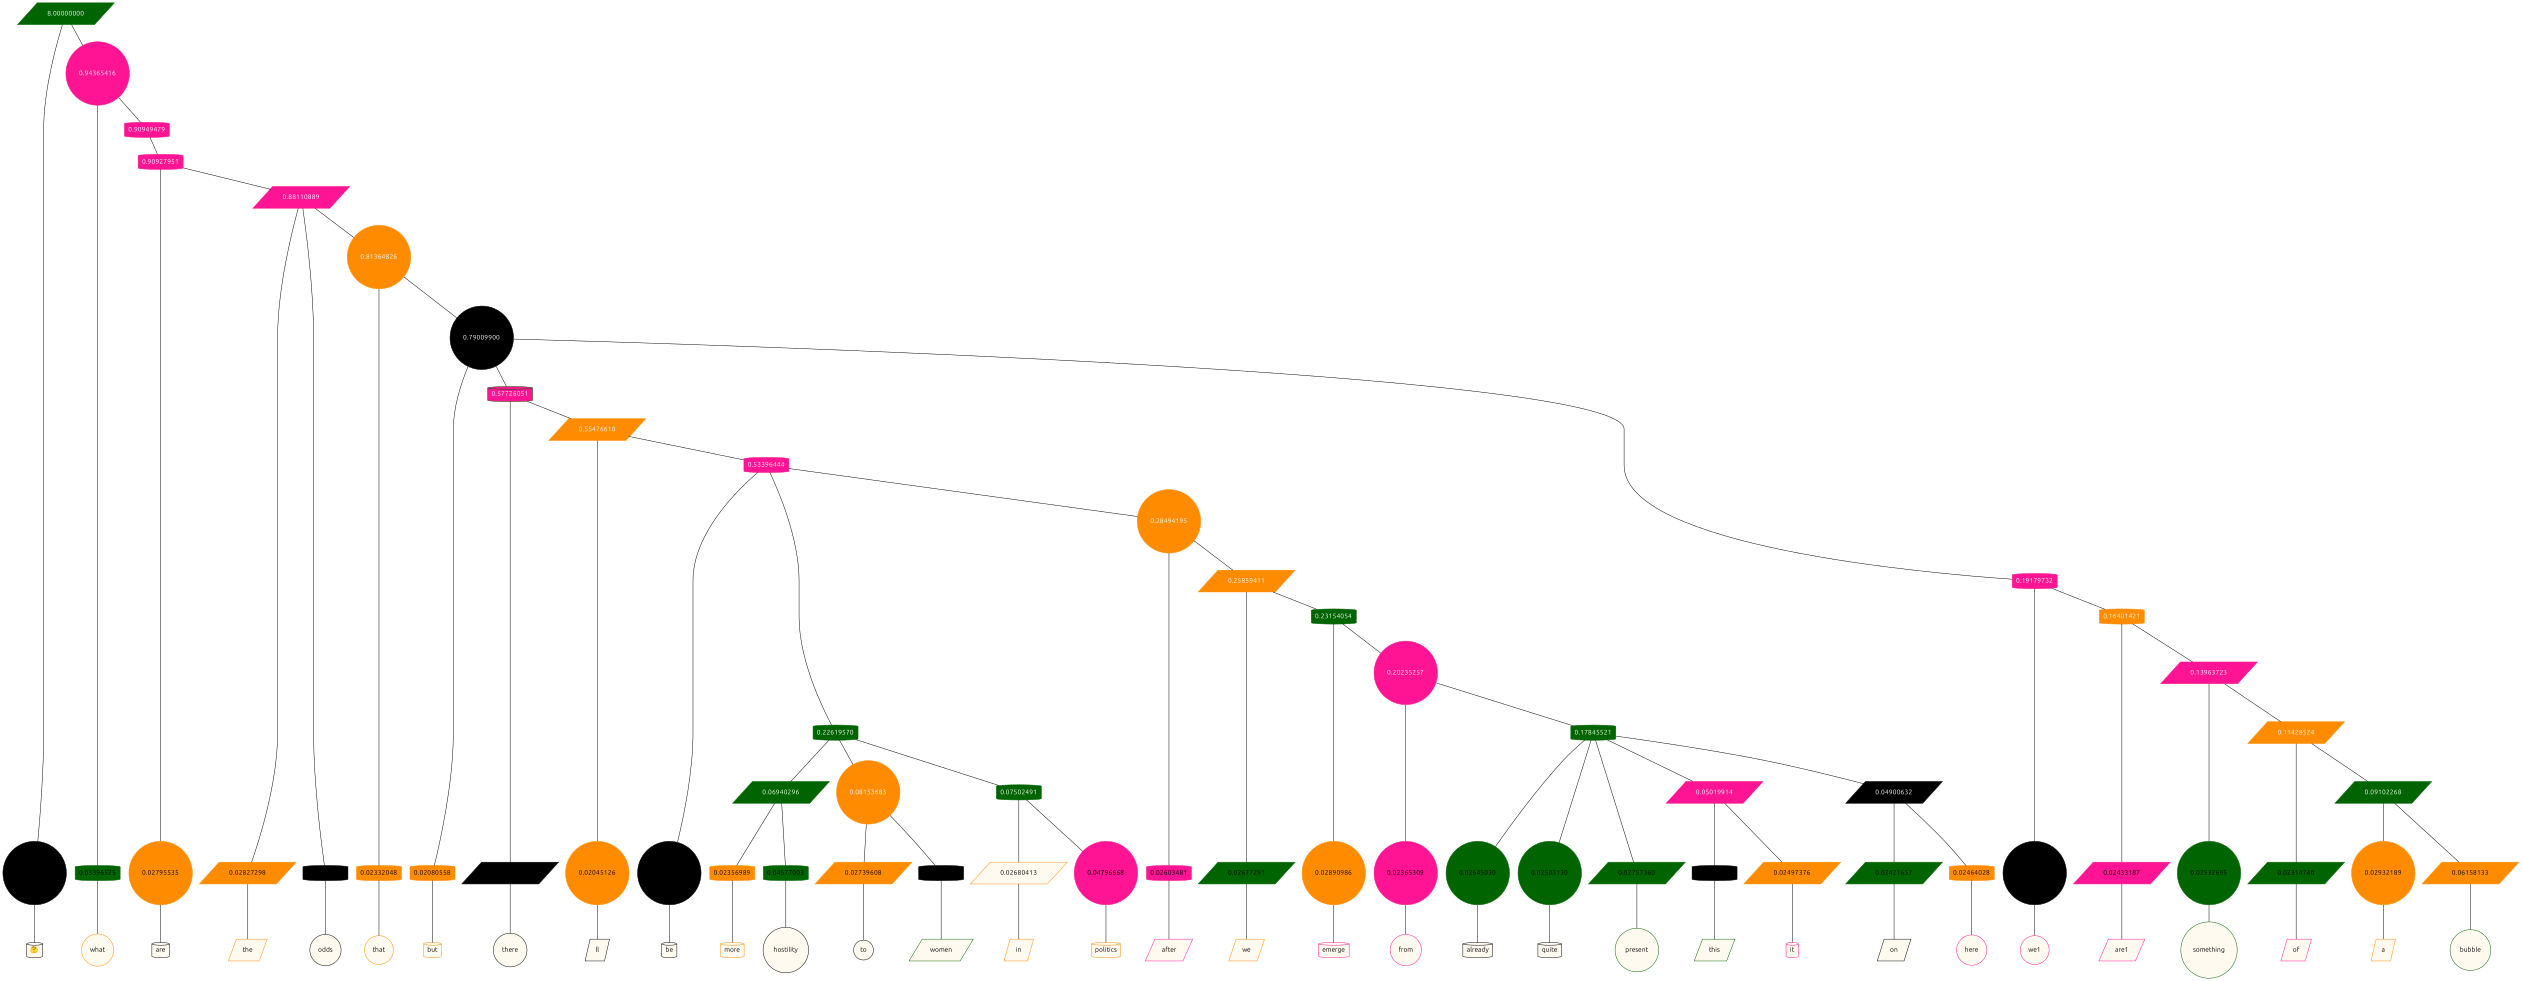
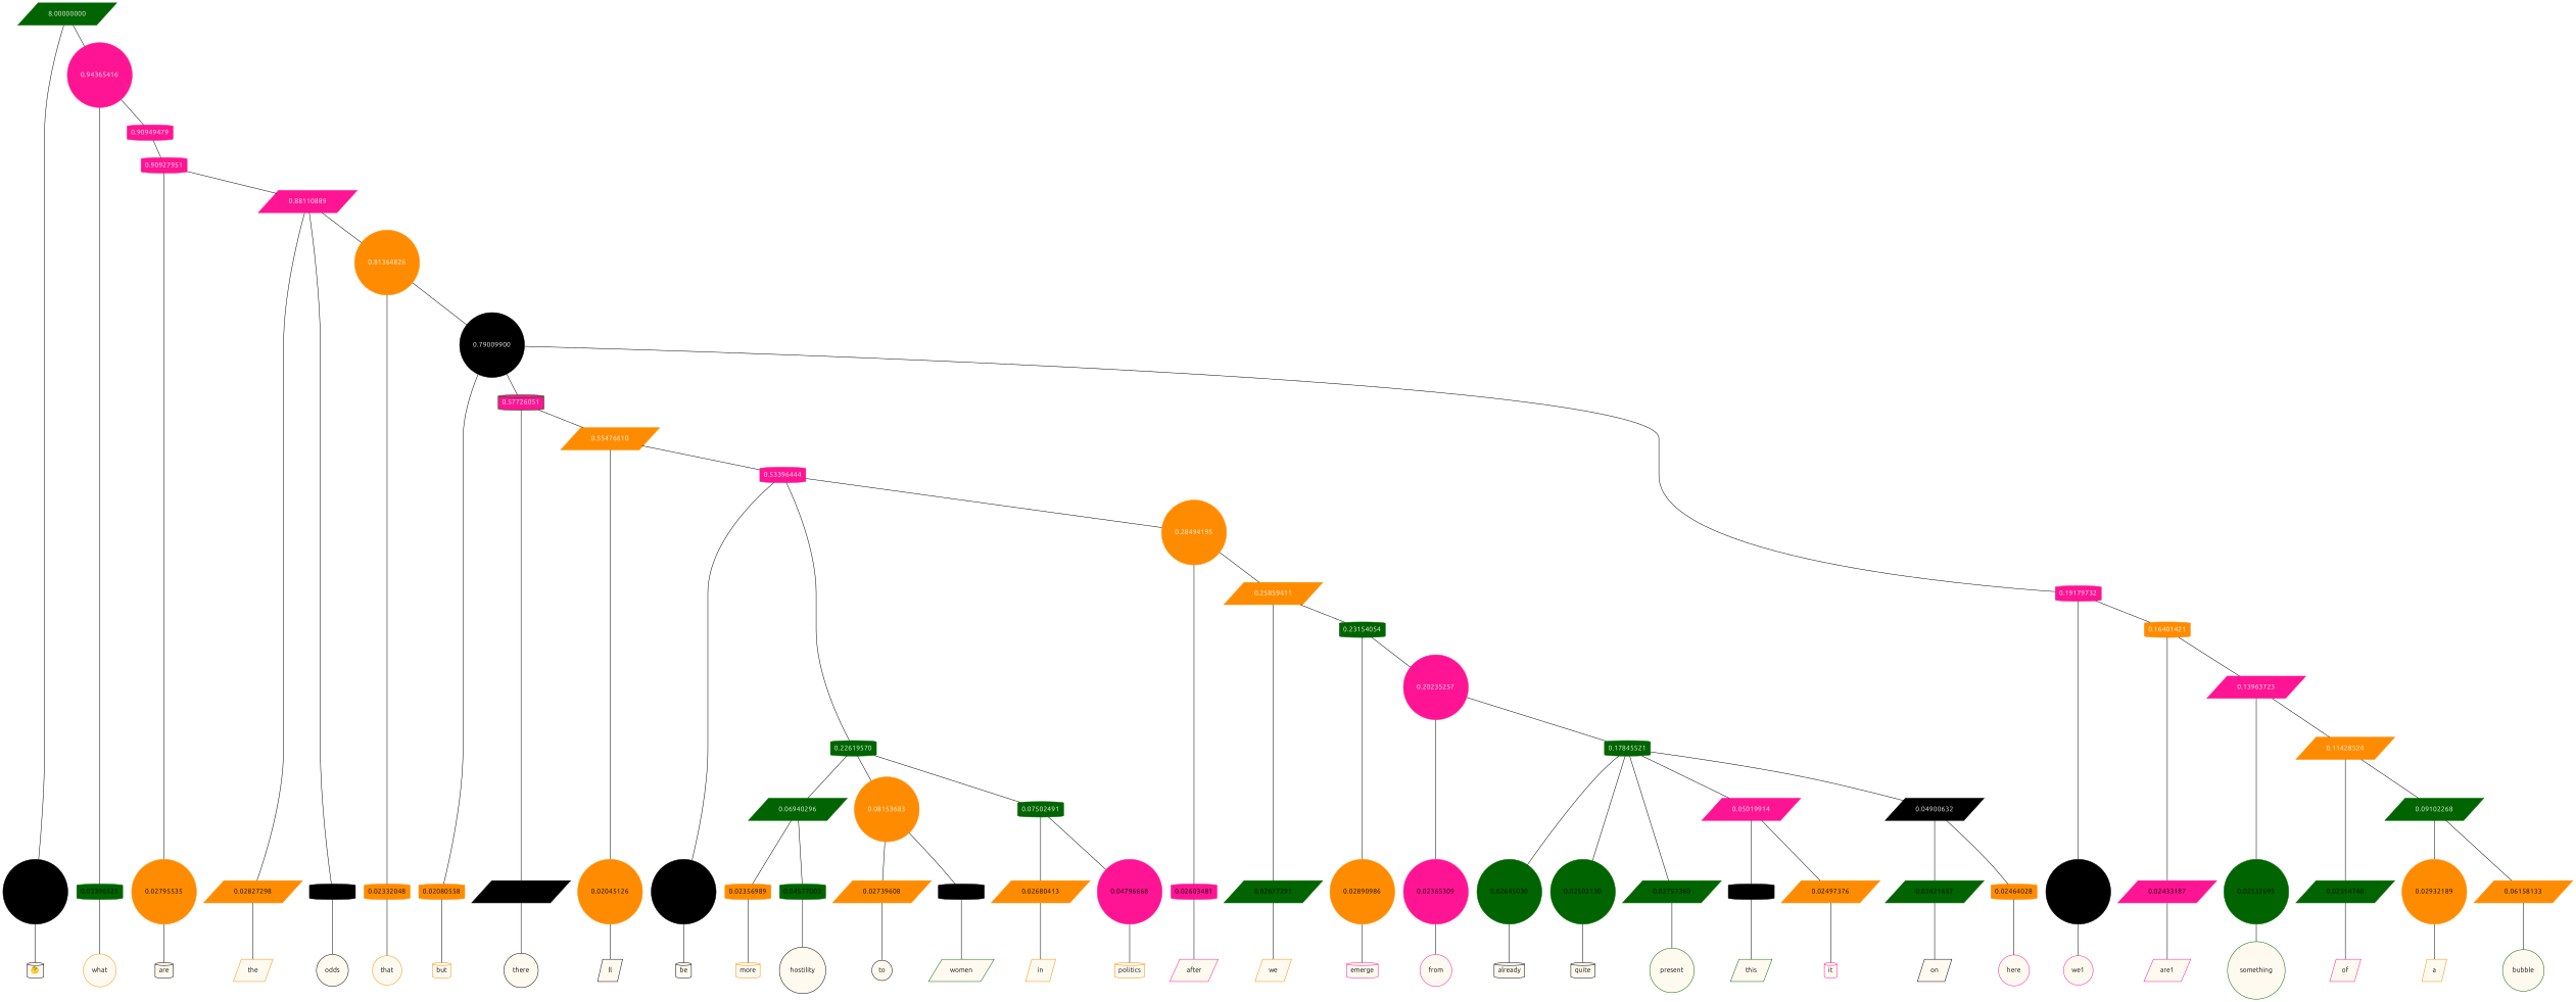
  graph {
    fontname=Ubuntu
    node [color=darkorange fontname=Ubuntu format=png nodesep=0.001 ordering=out overlap_scaling=0.01 ranksep=0.001 shape=parallelogram style=filled]
    edge [fontname=Ubuntu]
    n1 [fillcolor=floralwhite height=0.15 label=what shape=circle style="filled,solid" width=0.15]
    n2 [color=black fillcolor=floralwhite height=0.15 label=are shape=cylinder style="filled,solid" width=0.15]
    n3 [fillcolor=floralwhite height=0.15 label=the style="filled,solid" width=0.15]
    n4 [color=black fillcolor=floralwhite height=0.15 label=odds shape=circle style="filled,solid" width=0.15]
    n5 [fillcolor=floralwhite height=0.15 label=that shape=circle style="filled,solid" width=0.15]
    n6 [color=black fillcolor=floralwhite height=0.15 label=there shape=circle style="filled,solid" width=0.15]
    n7 [color=black fillcolor=floralwhite height=0.15 label=ll style="filled,solid" width=0.15]
    n8 [color=black fillcolor=floralwhite height=0.15 label=be shape=cylinder style="filled,solid" width=0.15]
    n9 [fillcolor=floralwhite height=0.15 label=more shape=cylinder style="filled,solid" width=0.15]
    n10 [color=black fillcolor=floralwhite height=0.15 label=hostility shape=circle style="filled,solid" width=0.15]
    n11 [color=black fillcolor=floralwhite height=0.15 label=to shape=circle style="filled,solid" width=0.15]
    n12 [color=darkgreen fillcolor=floralwhite height=0.15 label=women style="filled,solid" width=0.15]
    n13 [fillcolor=floralwhite height=0.15 label=in style="filled,solid" width=0.15]
    n14 [fillcolor=floralwhite height=0.15 label=politics shape=cylinder style="filled,solid" width=0.15]
    n15 [color=deeppink fillcolor=floralwhite height=0.15 label=after style="filled,solid" width=0.15]
    n16 [fillcolor=floralwhite height=0.15 label=we style="filled,solid" width=0.15]
    n17 [color=deeppink fillcolor=floralwhite height=0.15 label=emerge shape=cylinder style="filled,solid" width=0.15]
    n18 [color=deeppink fillcolor=floralwhite height=0.15 label=from shape=circle style="filled,solid" width=0.15]
    n19 [color=darkgreen fillcolor=floralwhite height=0.15 label=this style="filled,solid" width=0.15]
    n20 [color=deeppink fillcolor=floralwhite height=0.15 label=it shape=cylinder style="filled,solid" width=0.15]
    n21 [color=black fillcolor=floralwhite height=0.15 label=already shape=cylinder style="filled,solid" width=0.15]
    n22 [color=black fillcolor=floralwhite height=0.15 label=quite shape=cylinder style="filled,solid" width=0.15]
    n23 [color=darkgreen fillcolor=floralwhite height=0.15 label=present shape=circle style="filled,solid" width=0.15]
    n24 [color=black fillcolor=floralwhite height=0.15 label=on style="filled,solid" width=0.15]
    n25 [color=deeppink fillcolor=floralwhite height=0.15 label=here shape=circle style="filled,solid" width=0.15]
    n26 [fillcolor=floralwhite height=0.15 label=but shape=cylinder style="filled,solid" width=0.15]
    n27 [color=deeppink fillcolor=floralwhite height=0.15 label=we1 shape=circle style="filled,solid" width=0.15]
    n28 [color=deeppink fillcolor=floralwhite height=0.15 label=are1 style="filled,solid" width=0.15]
    n29 [color=darkgreen fillcolor=floralwhite height=0.15 label=something shape=circle style="filled,solid" width=0.15]
    n30 [color=deeppink fillcolor=floralwhite height=0.15 label=of style="filled,solid" width=0.15]
    n31 [fillcolor=floralwhite height=0.15 label=a style="filled,solid" width=0.15]
    n32 [color=darkgreen fillcolor=floralwhite height=0.15 label=bubble shape=circle style="filled,solid" width=0.15]
    n33 [color=black fillcolor=floralwhite height=0.15 label="🤔" shape=cylinder style="filled,solid" width=0.15]
    n34 [color=darkgreen fontcolor=black height=0.15 label=0.03396525 shape=cylinder width=0.15]
    n35 [fontcolor=black height=0.15 label=0.02795535 shape=circle width=0.15]
    n36 [fontcolor=black height=0.15 label=0.02827298 width=0.15]
    n37 [color=black fontcolor=black height=0.15 label=0.03898736 shape=cylinder width=0.15]
    n38 [fontcolor=black height=0.15 label=0.02332048 shape=cylinder width=0.15]
    n39 [color=black fontcolor=black height=0.15 label=0.02216115 width=0.15]
    n40 [fontcolor=black height=0.15 label=0.02045126 shape=circle width=0.15]
    n41 [color=black fontcolor=black height=0.15 label=0.02246092 shape=circle width=0.15]
    n42 [fontcolor=black height=0.15 label=0.02356989 shape=cylinder width=0.15]
    n43 [color=darkgreen fontcolor=black height=0.15 label=0.04577003 shape=cylinder width=0.15]
    n44 [fontcolor=black height=0.15 label=0.02739608 width=0.15]
    n45 [color=black fontcolor=black height=0.15 label=0.05405912 shape=cylinder width=0.15]
-   n46 [fontcolor=black height=0.15 label=0.02680413 width=0.15 fillcolor=floralwhite]
+   n46 [fontcolor=black height=0.15 label=0.02680413 width=0.15]
    n47 [color=deeppink fontcolor=black height=0.15 label=0.04796668 shape=circle width=0.15]
    n48 [color=deeppink fontcolor=black height=0.15 label=0.02603481 shape=cylinder width=0.15]
    n49 [color=darkgreen fontcolor=black height=0.15 label=0.02677291 width=0.15]
    n50 [fontcolor=black height=0.15 label=0.02890986 shape=circle width=0.15]
    n51 [color=deeppink fontcolor=black height=0.15 label=0.02365309 shape=circle width=0.15]
    n52 [color=black fontcolor=black height=0.15 label=0.02518888 shape=cylinder width=0.15]
    n53 [fontcolor=black height=0.15 label=0.02497376 width=0.15]
    n54 [color=darkgreen fontcolor=black height=0.15 label=0.02645030 shape=circle width=0.15]
    n55 [color=darkgreen fontcolor=black height=0.15 label=0.02503130 shape=circle width=0.15]
    n56 [color=darkgreen fontcolor=black height=0.15 label=0.02757360 width=0.15]
    n57 [color=darkgreen fontcolor=black height=0.15 label=0.02421657 width=0.15]
    n58 [fontcolor=black height=0.15 label=0.02464028 shape=cylinder width=0.15]
    n59 [fontcolor=black height=0.15 label=0.02080558 shape=cylinder width=0.15]
    n60 [color=black fontcolor=black height=0.15 label=0.02766224 shape=circle width=0.15]
    n61 [color=deeppink fontcolor=black height=0.15 label=0.02433187 width=0.15]
    n62 [color=darkgreen fontcolor=black height=0.15 label=0.02532695 shape=circle width=0.15]
    n63 [color=darkgreen fontcolor=black height=0.15 label=0.02314740 width=0.15]
    n64 [fontcolor=black height=0.15 label=0.02932189 shape=circle width=0.15]
    n65 [fontcolor=black height=0.15 label=0.06158133 width=0.15]
    n66 [color=black fontcolor=black height=0.15 label=0.05615625 shape=circle width=0.15]
    n67 [color=darkgreen fontcolor=grey99 height=0.15 label=8.00000000 width=0.15]
    n68 [color=deeppink fontcolor=grey99 height=0.15 label=0.94365416 shape=circle width=0.15]
    n69 [color=deeppink fontcolor=grey99 height=0.15 label=0.90949479 shape=cylinder width=0.15]
    n70 [color=deeppink fontcolor=grey99 height=0.15 label=0.90927951 shape=cylinder width=0.15]
    n71 [color=deeppink fontcolor=grey99 height=0.15 label=0.88110889 width=0.15]
    n72 [fontcolor=grey99 height=0.15 label=0.81364826 shape=circle width=0.15]
    n73 [color=black fontcolor=grey99 height=0.15 label=0.79009900 shape=circle width=0.15]
    n74 [color=darkgreen fillcolor=deeppink fontcolor=grey99 height=0.15 label=0.57726051 shape=cylinder width=0.15]
    n75 [color=deeppink fontcolor=grey99 height=0.15 label=0.19179732 shape=cylinder width=0.15]
    n76 [fontcolor=grey99 height=0.15 label=0.55476610 width=0.15]
    n77 [fontcolor=grey99 height=0.15 label=0.16401421 shape=cylinder width=0.15]
    n78 [color=deeppink fontcolor=grey99 height=0.15 label=0.53396444 shape=cylinder width=0.15]
    n79 [color=deeppink fontcolor=grey99 height=0.15 label=0.13963723 width=0.15]
    n80 [color=darkgreen fontcolor=grey99 height=0.15 label=0.22619570 shape=cylinder width=0.15]
    n81 [fontcolor=grey99 height=0.15 label=0.28494195 shape=circle width=0.15]
    n82 [fontcolor=grey99 height=0.15 label=0.11428524 width=0.15]
    n83 [color=darkgreen fontcolor=grey99 height=0.15 label=0.06940296 width=0.15]
    n84 [fontcolor=grey99 height=0.15 label=0.08153683 shape=circle width=0.15]
    n85 [color=darkgreen fontcolor=grey99 height=0.15 label=0.07502491 shape=cylinder width=0.15]
    n86 [fontcolor=grey99 height=0.15 label=0.25859411 width=0.15]
    n87 [color=darkgreen fontcolor=grey99 height=0.15 label=0.09102268 width=0.15]
    n88 [color=darkgreen fontcolor=grey99 height=0.15 label=0.23154054 shape=cylinder width=0.15]
    n89 [color=deeppink fontcolor=grey99 height=0.15 label=0.20235257 shape=circle width=0.15]
    n90 [color=darkgreen fontcolor=grey99 height=0.15 label=0.17845521 shape=cylinder width=0.15]
    n91 [color=deeppink fontcolor=grey99 height=0.15 label=0.05019914 width=0.15]
    n92 [color=black fontcolor=grey99 height=0.15 label=0.04900632 width=0.15]
    subgraph sub_1 {
      rank=same
      n1
      n2
      n3
      n4
      n5
      n6
      n7
      n8
      n9
      n10
      n11
      n12
      n13
      n14
      n15
      n16
      n17
      n18
      n19
      n20
      n21
      n22
      n23
      n24
      n25
      n26
      n27
      n28
      n29
      n30
      n31
      n32
      n33
    }
    subgraph sub_2 {
      rank=same
      n34
      n35
      n36
      n37
      n38
      n39
      n40
      n41
      n42
      n43
      n44
      n45
      n46
      n47
      n48
      n49
      n50
      n51
      n52
      n53
      n54
      n55
      n56
      n57
      n58
      n59
      n60
      n61
      n62
      n63
      n64
      n65
      n66
    }
    n34 -- n1
    n35 -- n2
    n36 -- n3
    n37 -- n4
    n38 -- n5
    n39 -- n6
    n40 -- n7
    n41 -- n8
    n42 -- n9
    n43 -- n10
    n44 -- n11
    n45 -- n12
    n46 -- n13
    n47 -- n14
    n48 -- n15
    n49 -- n16
    n50 -- n17
    n51 -- n18
    n52 -- n19
    n53 -- n20
    n54 -- n21
    n55 -- n22
    n56 -- n23
    n57 -- n24
    n58 -- n25
    n59 -- n26
    n60 -- n27
    n61 -- n28
    n62 -- n29
    n63 -- n30
    n64 -- n31
    n65 -- n32
    n66 -- n33
    n67 -- n66
    n67 -- n68
    n68 -- n34
    n68 -- n69
    n69 -- n70
    n70 -- n35
    n70 -- n71
    n71 -- n36
    n71 -- n37
    n71 -- n72
    n72 -- n38
    n72 -- n73
    n73 -- n59
    n73 -- n74
    n73 -- n75
    n74 -- n39
    n74 -- n76
    n75 -- n60
    n75 -- n77
    n76 -- n40
    n76 -- n78
    n77 -- n61
    n77 -- n79
    n78 -- n41
    n78 -- n80
    n78 -- n81
    n79 -- n62
    n79 -- n82
    n80 -- n83
    n80 -- n84
    n80 -- n85
    n81 -- n48
    n81 -- n86
    n82 -- n63
    n82 -- n87
    n83 -- n42
    n83 -- n43
    n84 -- n44
    n84 -- n45
    n85 -- n46
    n85 -- n47
    n86 -- n49
    n86 -- n88
    n87 -- n64
    n87 -- n65
    n88 -- n50
    n88 -- n89
    n89 -- n51
    n89 -- n90
    n90 -- n54
    n90 -- n55
    n90 -- n56
    n90 -- n91
    n90 -- n92
    n91 -- n52
    n91 -- n53
    n92 -- n57
    n92 -- n58
  }
